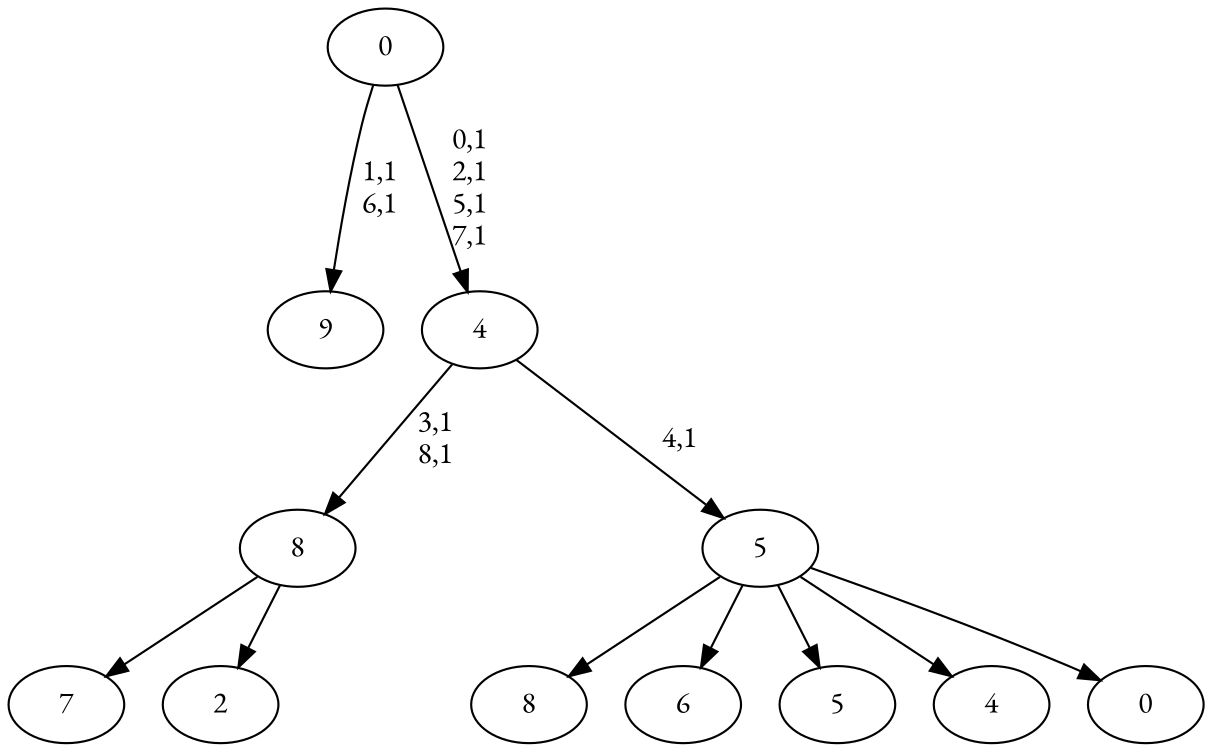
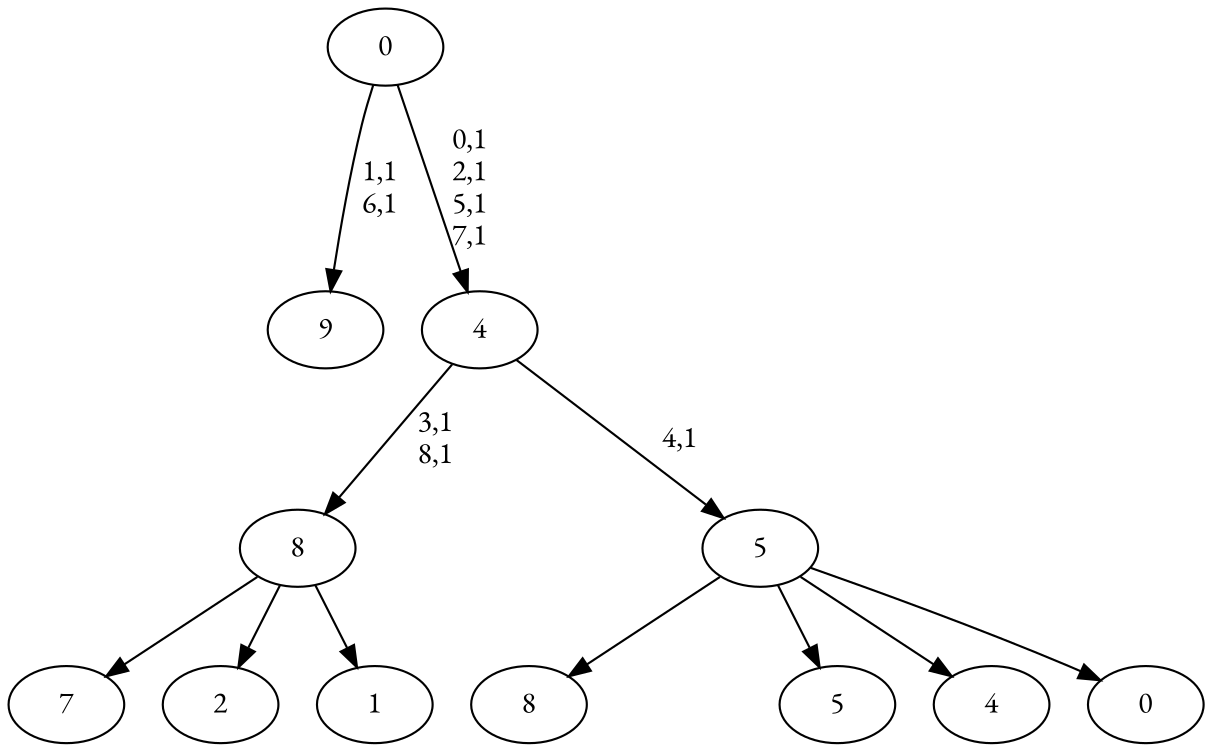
  digraph {
    fontname="EB Garamond"
    node [fontname="EB Garamond"]
    edge [fontname="EB Garamond"]
    n1 [label=9]
    n2 [label=8]
    n3 [label=7]
-   n4 [label=6]
    n5 [label=5]
    n6 [label=4]
    n7 [label=2]
+   n8 [label=1]
    8
    n10 [label=0]
    5
    4
    0
    8 -> n3
    8 -> n7
+   8 -> n8
    5 -> n2
-   5 -> n4
    5 -> n5
    5 -> n6
    5 -> n10
    4 -> 8 [label="3,1\n8,1"]
    4 -> 5 [label="4,1"]
    0 -> n1 [label="1,1\n6,1"]
    0 -> 4 [label="0,1\n2,1\n5,1\n7,1"]
  }
